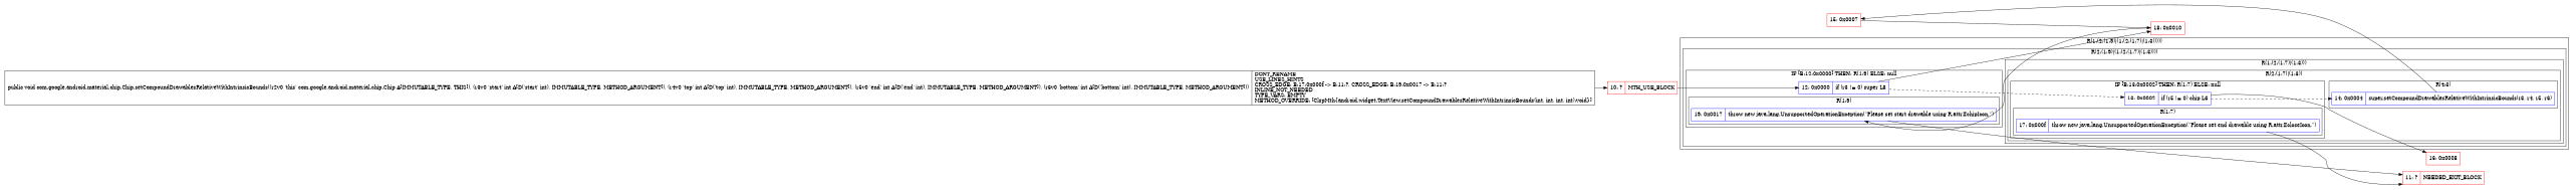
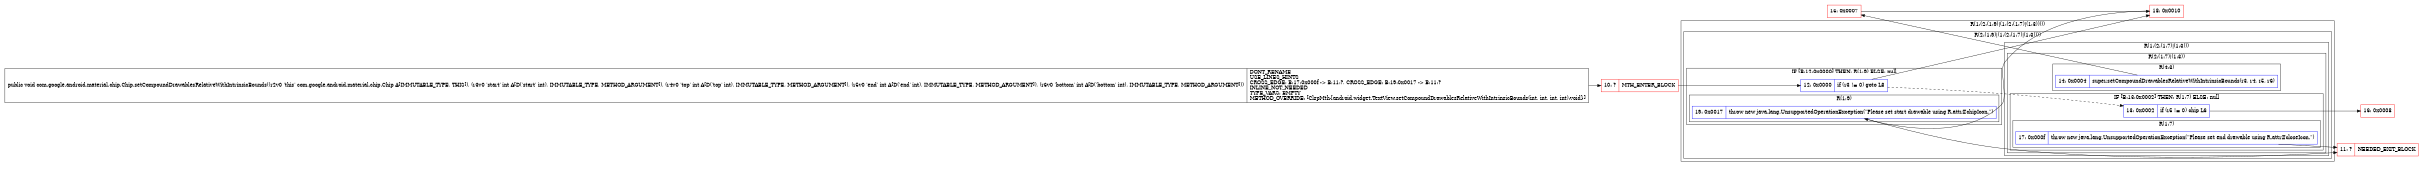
  digraph {
    rankdir=LR
    node [color=blue shape=record]
    n1 [label="{19\:\ 0x0017|throw new java.lang.UnsupportedOperationException(\"Please set start drawable using R.attr#chipIcon.\")\l}"]
-   n2 [label="{12\:\ 0x0000|if (r3 != 0) super L8\l}"]
+   n2 [label="{12\:\ 0x0000|if (r3 != 0) goto L8\l}"]
    n3 [label="{17\:\ 0x000f|throw new java.lang.UnsupportedOperationException(\"Please set end drawable using R.attr#closeIcon.\")\l}"]
    n4 [label="{13\:\ 0x0002|if (r5 != 0) chip L6\l}"]
    n5 [label="{14\:\ 0x0004|super.setCompoundDrawablesRelativeWithIntrinsicBounds(r3, r4, r5, r6)\l}"]
    n6 [color=red label="{11\:\ ?|NEEDED_EXIT_BLOCK\l}"]
    n7 [color=red label="{18\:\ 0x0010}"]
    n8 [color=red label="{16\:\ 0x0008}"]
    n9 [color=red label="{15\:\ 0x0007}"]
-   n10 [color=red label="{10\:\ ?|MTH_USE_BLOCK\l}"]
+   n10 [color=red label="{10\:\ ?|MTH_ENTER_BLOCK\l}"]
    n11 [label="{public void com.google.android.material.chip.Chip.setCompoundDrawablesRelativeWithIntrinsicBounds((r2v0 'this' com.google.android.material.chip.Chip A[IMMUTABLE_TYPE, THIS]), (r3v0 'start' int A[D('start' int), IMMUTABLE_TYPE, METHOD_ARGUMENT]), (r4v0 'top' int A[D('top' int), IMMUTABLE_TYPE, METHOD_ARGUMENT]), (r5v0 'end' int A[D('end' int), IMMUTABLE_TYPE, METHOD_ARGUMENT]), (r6v0 'bottom' int A[D('bottom' int), IMMUTABLE_TYPE, METHOD_ARGUMENT]))  | DONT_RENAME\lUSE_LINES_HINTS\lCROSS_EDGE: B:17:0x000f \-\> B:11:?, CROSS_EDGE: B:19:0x0017 \-\> B:11:?\lINLINE_NOT_NEEDED\lTYPE_VARS: EMPTY\lMETHOD_OVERRIDE: [ClspMth\{android.widget.TextView.setCompoundDrawablesRelativeWithIntrinsicBounds(int, int, int, int):void\}]\l}" color=""]
    subgraph cluster_1 {
      label="R(1:(2:(1:9)|(1:(2:(1:7)|(1:3)))))"
      subgraph cluster_2 {
        label="R(2:(1:9)|(1:(2:(1:7)|(1:3))))"
        subgraph cluster_3 {
          label="IF [B:12:0x0000] THEN: R(1:9) ELSE: null"
          n2
          subgraph cluster_4 {
            label="R(1:9)"
            n1
          }
        }
        subgraph cluster_5 {
          label="R(1:(2:(1:7)|(1:3)))"
          subgraph cluster_6 {
            label="R(2:(1:7)|(1:3))"
            subgraph cluster_7 {
              label="IF [B:13:0x0002] THEN: R(1:7) ELSE: null"
              n4
              subgraph cluster_8 {
                label="R(1:7)"
                n3
              }
            }
            subgraph cluster_9 {
              label="R(4:3)"
              n5
            }
          }
        }
      }
    }
    n1 -> n6
    n2 -> n4 [style=dashed]
    n2 -> n7
    n3 -> n6
-   n4 -> n5 [style=dashed]
    n4 -> n8
    n5 -> n9
    n7 -> n1
    n9 -> n7
    n10 -> n2
    n11 -> n10
  }
